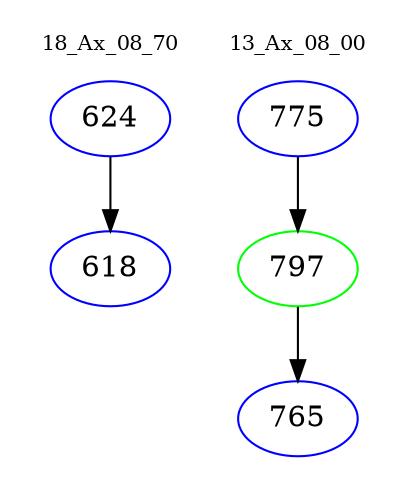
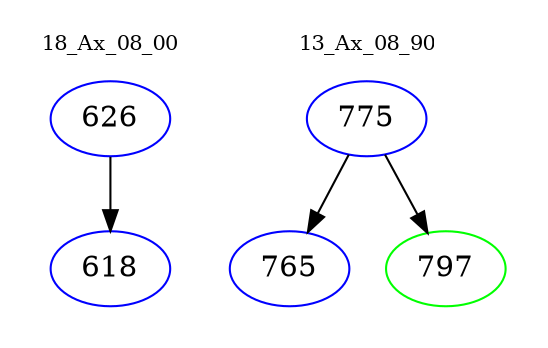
  digraph {
    node [color=blue]
    edge [color=black]
-   n1 [label=624]
+   n1 [label=626]
    n2 [label=618]
    n3 [label=775]
    n4 [label=765]
    n5 [color=green label=797]
    subgraph cluster_1 {
      color=white
      fontsize=10
-     label="18_Ax_08_70"
+     label="18_Ax_08_00"
      n1
      n2
    }
    subgraph cluster_2 {
      color=white
      fontsize=10
-     label="13_Ax_08_00"
+     label="13_Ax_08_90"
      n3
      n4
      n5
    }
    n1 -> n2
-   n5 -> n4
+   n3 -> n4
    n3 -> n5
  }
